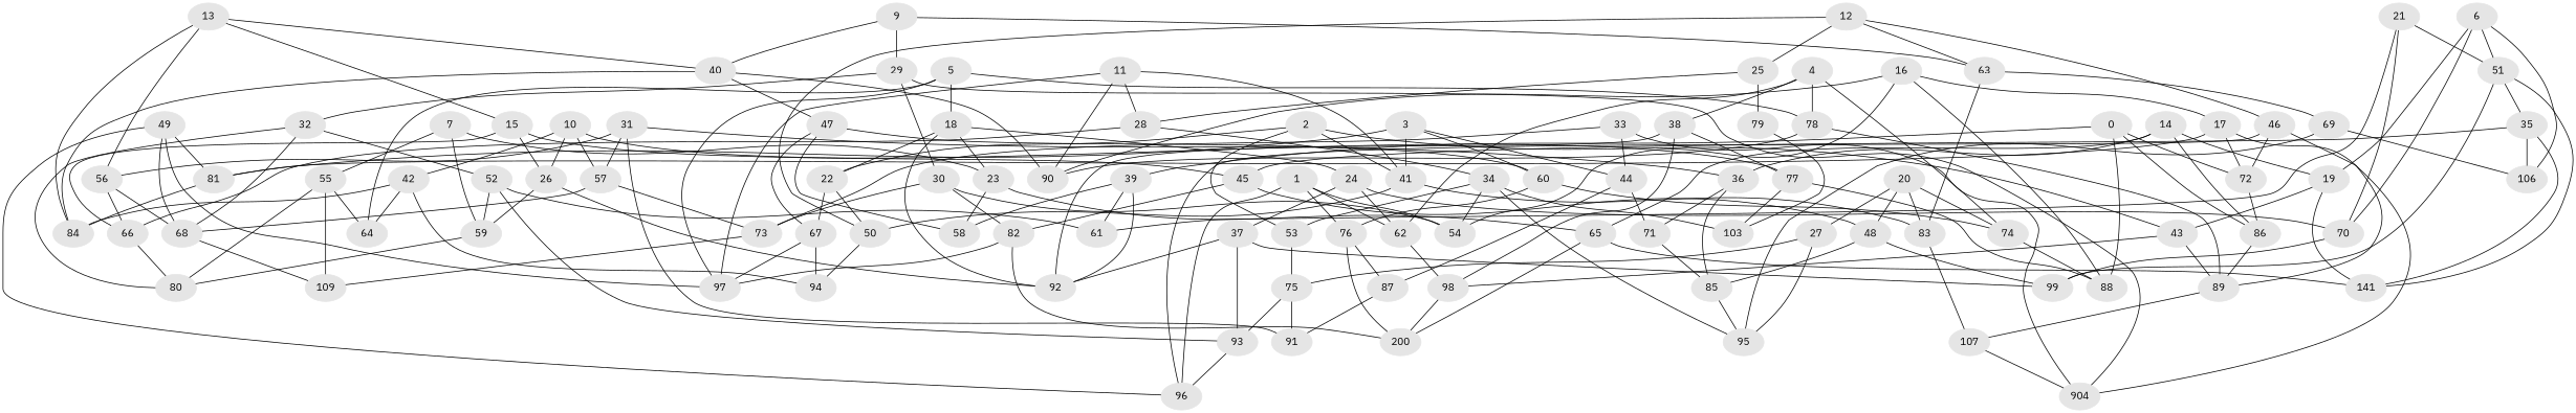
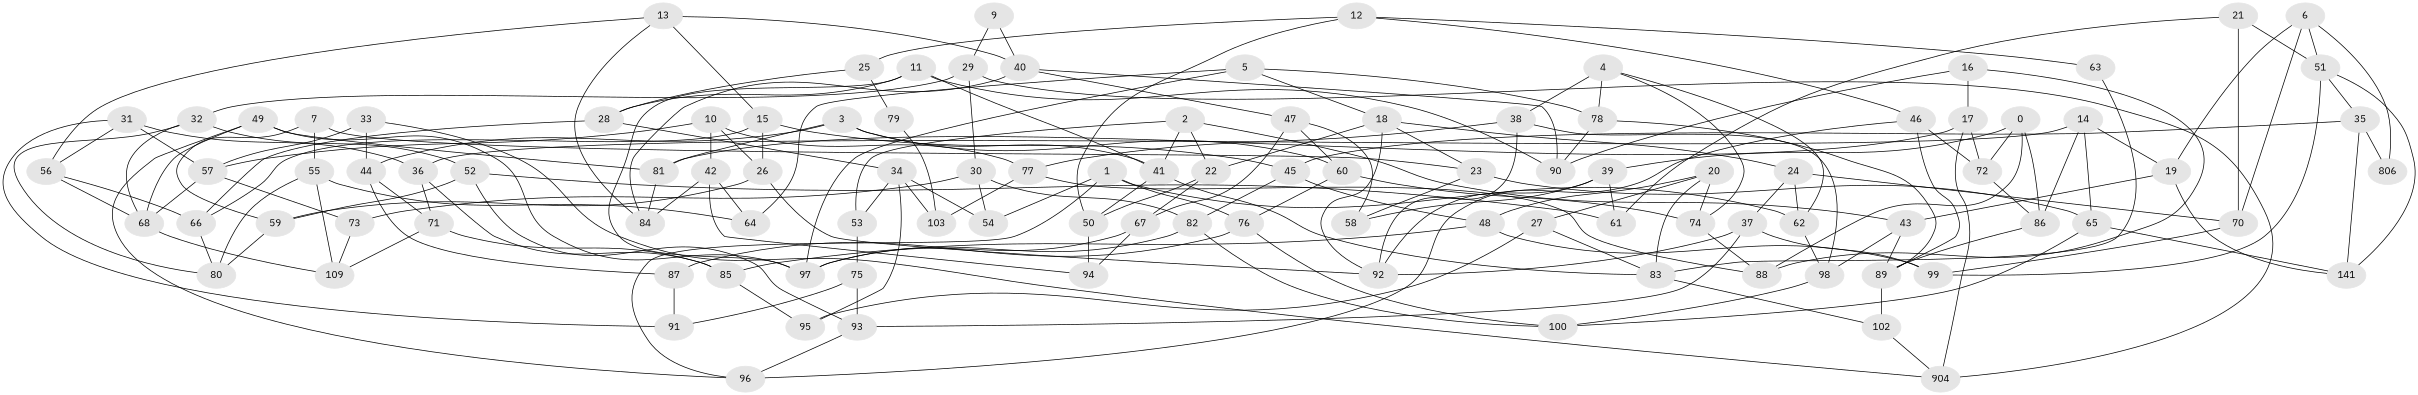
  graph {
    fontname="IBM Plex Sans"
    node [color=gray90 fontname="IBM Plex Sans" style=filled]
    edge [fontname="IBM Plex Sans"]
    1
    54
    62
    76
    96
    98
    87
-   100 [label=200]
+   100
    2
    22
    43
    53
    41
    50
    67
    89
    75
    3
    44
    60
    81
    83
    71
    74
    84
    4
    38
    78
    77
    92
    88
    90
    5
    64
    97
    18
    7
    23
    55
    59
    6
    19
    51
    70
-   106
+   106 [label=806]
    n46 [label=141]
    35
    99
    58
    65
    80
    n52 [label=109]
    n53 [label=0]
    39
    72
    86
    61
    9
    29
    40
    63
    n62 [label=904]
    30
    32
    47
-   69
    10
    26
    42
    57
    94
    73
    68
    103
    11
    28
    66
    34
    12
    25
    46
    79
    13
    15
    56
    45
    14
    36
    85
    48
    82
    16
    17
    24
    37
    20
    27
    95
-   102 [label=107]
+   102
    21
    93
    91
    52
    31
    33
    49
    1 -- 54
    1 -- 62
    1 -- 76
    1 -- 96
    62 -- 98
    76 -- 87
    76 -- 100
    98 -- 100
    87 -- 91
    2 -- 22
    2 -- 43
    2 -- 53
    2 -- 41
    22 -- 50
    22 -- 67
    43 -- 98
    43 -- 89
    53 -- 75
    41 -- 50
    41 -- 83
    50 -- 94
    67 -- 97
    67 -- 94
    89 -- 102
    75 -- 93
    75 -- 91
    3 -- 41
    3 -- 44
    3 -- 60
    3 -- 81
    44 -- 87
    44 -- 71
    60 -- 76
    60 -- 74
    81 -- 84
    83 -- 102
+   71 -- n52
    71 -- 85
    74 -- 88
    4 -- 62
    4 -- 74
    4 -- 38
    4 -- 78
    38 -- 98
    38 -- 77
    38 -- 92
    78 -- 89
    78 -- 90
    77 -- 88
    77 -- 103
    5 -- 78
    5 -- 64
    5 -- 97
    5 -- 18
    18 -- 22
    18 -- 92
    18 -- 23
    18 -- 24
    7 -- 23
    7 -- 55
    7 -- 59
    23 -- 58
    23 -- 65
    55 -- 64
    55 -- 80
    55 -- n52
    59 -- 80
    6 -- 19
    6 -- 51
    6 -- 70
    6 -- 106
    19 -- 43
    19 -- n46
    51 -- n46
    51 -- 35
    51 -- 99
    70 -- 99
    35 -- 106
    35 -- n46
    35 -- 45
    65 -- 100
    65 -- n46
    n53 -- 88
    n53 -- 39
    n53 -- 72
    n53 -- 86
    39 -- 92
    39 -- 58
    39 -- 61
    72 -- 86
    86 -- 89
    9 -- 29
    9 -- 40
-   9 -- 63
    29 -- n62
    29 -- 30
    29 -- 32
    40 -- 84
    40 -- 90
    40 -- 47
    63 -- 83
-   63 -- 69
    30 -- 54
    30 -- 73
    30 -- 82
    32 -- 80
    32 -- 68
    32 -- 52
    47 -- 67
    47 -- 60
    47 -- 58
-   69 -- 106
-   69 -- 95
    10 -- 77
    10 -- 26
    10 -- 42
    10 -- 57
    26 -- 92
    26 -- 59
    42 -- 84
    42 -- 64
    42 -- 94
    57 -- 73
    57 -- 68
    73 -- n52
    68 -- n52
    11 -- 41
    11 -- 90
    11 -- 97
    11 -- 28
    28 -- 66
    28 -- 34
    66 -- 80
    34 -- 54
    34 -- 53
    34 -- 103
    34 -- 95
    12 -- 50
    12 -- 63
    12 -- 25
    12 -- 46
    25 -- 28
    25 -- 79
    46 -- 96
    46 -- 89
    46 -- 72
    79 -- 103
    13 -- 84
    13 -- 40
    13 -- 15
    13 -- 56
    15 -- 26
    15 -- 66
    15 -- 45
    56 -- 68
    56 -- 66
    45 -- 48
    45 -- 82
    14 -- 19
    14 -- 65
    14 -- 86
    14 -- 36
    36 -- 71
    36 -- 85
    85 -- 95
    48 -- 99
    48 -- 85
    82 -- 100
    82 -- 97
-   16 -- 54
    16 -- 88
    16 -- 90
    16 -- 17
    17 -- 81
    17 -- 72
    17 -- n62
    24 -- 62
    24 -- 70
    24 -- 37
    37 -- 92
    37 -- 99
    37 -- 93
    20 -- 83
    20 -- 74
    20 -- 48
    20 -- 27
-   27 -- 75
+   27 -- 83
    27 -- 95
    102 -- n62
    21 -- 51
    21 -- 70
    21 -- 61
    93 -- 96
    52 -- 59
    52 -- 61
    52 -- 93
    31 -- 57
    31 -- 56
    31 -- 36
    31 -- 91
    33 -- 44
    33 -- n62
-   33 -- 73
+   33 -- 57
    49 -- 96
    49 -- 81
    49 -- 97
    49 -- 68
  }
